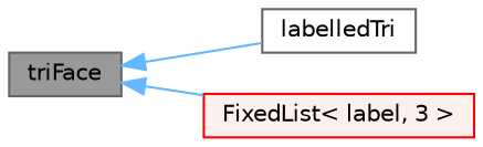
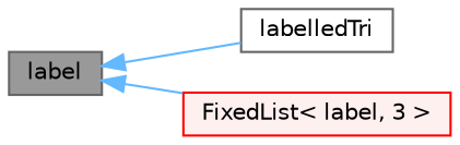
  digraph {
    rankdir=LR
    node [color=gray40 fontname=Helvetica fontsize=10 shape=box style=filled]
    edge [color=steelblue1 dir=back fontname=Helvetica fontsize=10 labelfontname=Helvetica labelfontsize=10 style=solid]
-   n1 [fillcolor=grey60 fontcolor=black height=0.2 label=triFace width=0.4]
+   n1 [fillcolor=grey60 fontcolor=black height=0.2 label=label width=0.4]
    n2 [fillcolor=white height=0.2 label=labelledTri width=0.4]
    n3 [color=red fillcolor="#FFF0F0" height=0.2 label="FixedList\< label, 3 \>" width=0.4]
    n1 -> n2
    n1 -> n3
  }
